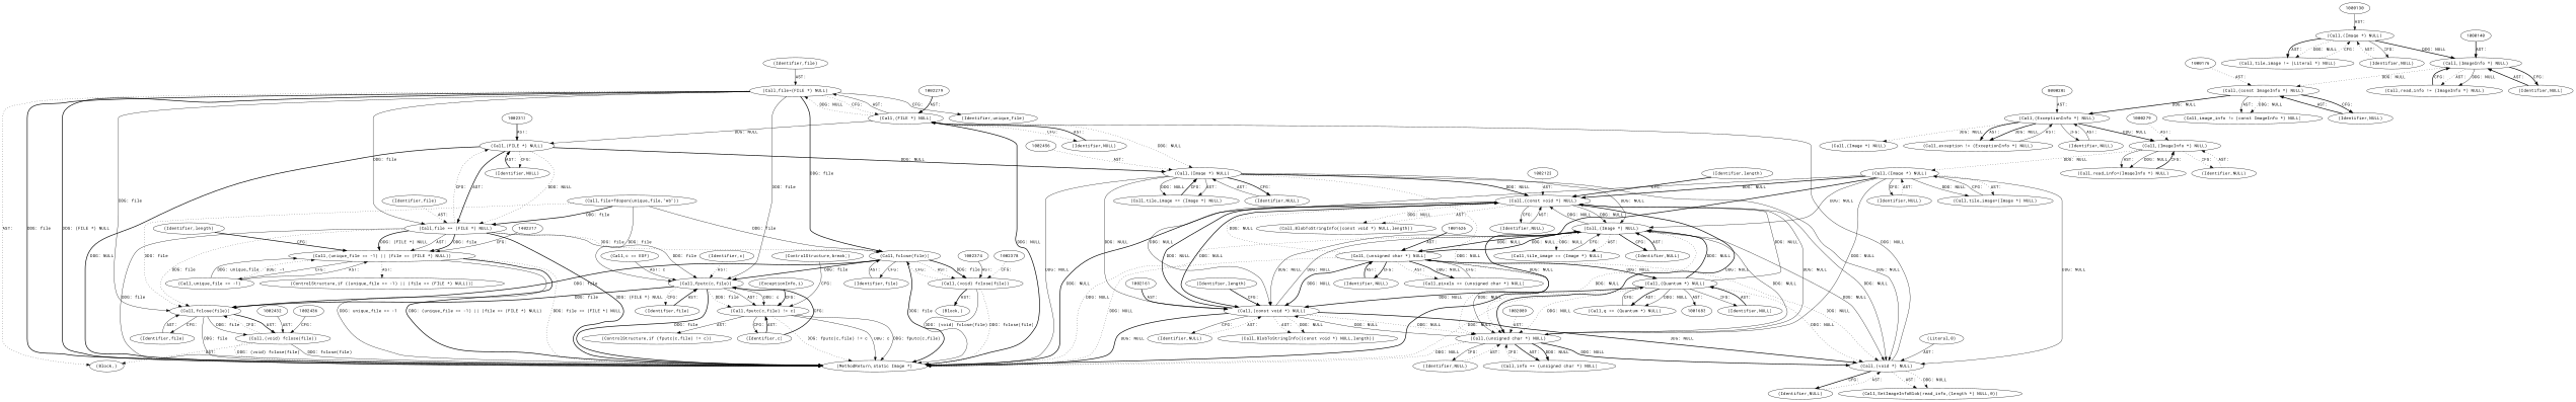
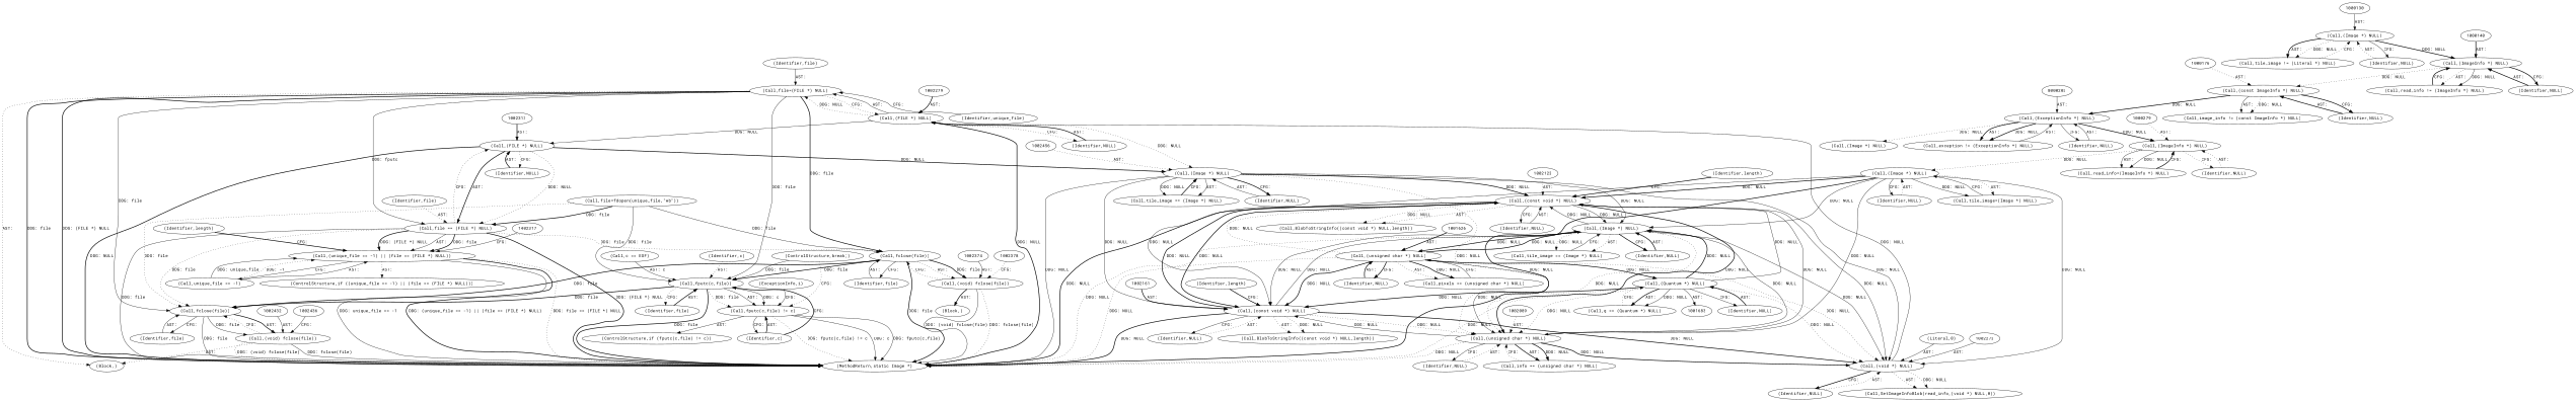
  digraph {
    fontname="Roboto Mono"
    node [fontname="Roboto Mono"]
    edge [fontname="Roboto Mono" style=solid]
    n1 [label="(Call,file=(FILE *) NULL)"]
    n2 [label="(Call,(FILE *) NULL)"]
    n3 [label="(Call,file == (FILE *) NULL)"]
    n4 [label="(Call,fclose(file))"]
    n5 [label="(Call,fputc(c,file))"]
    n6 [label="(Call,fclose(file))"]
    n7 [label="(MethodReturn,static Image *)"]
    n8 [label="(Block,)"]
    n9 [label="(Call,(Image *) NULL)"]
    n10 [label="(Call,(FILE *) NULL)"]
    n11 [label="(Identifier,NULL)"]
    n12 [label="(Call,(unique_file == -1) || (file == (FILE *) NULL))"]
    n13 [label="(Call,(void) fclose(file))"]
    n14 [label="(Identifier,file)"]
    n15 [label="(Call,fputc(c,file) != c)"]
    n16 [label="(Identifier,file)"]
    n17 [label="(Call,(void) fclose(file))"]
    n18 [label="(Identifier,file)"]
    n19 [label="(Call,(void *) NULL)"]
    n20 [label="(Call,(const void *) NULL)"]
    n21 [label="(Call,(Image *) NULL)"]
    n22 [label="(Call,(const void *) NULL)"]
    n23 [label="(Call,(unsigned char *) NULL)"]
    n24 [label="(Call,tile_image == (Image *) NULL)"]
    n25 [label="(Identifier,NULL)"]
    n26 [label="(Identifier,NULL)"]
    n27 [label="(Identifier,NULL)"]
-   n28 [label="(Call,SetImageInfoBlob(read_info,(length *) NULL,0))"]
+   n28 [label="(Call,SetImageInfoBlob(read_info,(void *) NULL,0))"]
    n29 [label="(Call,BlobToStringInfo((const void *) NULL,length))"]
    n30 [label="(Identifier,NULL)"]
    n31 [label="(Call,(unsigned char *) NULL)"]
    n32 [label="(Call,tile_image == (Image *) NULL)"]
    n33 [label="(Identifier,NULL)"]
    n34 [label="(Identifier,NULL)"]
    n35 [label="(Call,BlobToStringInfo((const void *) NULL,length))"]
    n36 [label="(Call,info == (unsigned char *) NULL)"]
    n37 [label="(Identifier,NULL)"]
    n38 [label="(Call,(Quantum *) NULL)"]
    n39 [label="(Identifier,NULL)"]
    n40 [label="(Call,q == (Quantum *) NULL)"]
    1001683
    n42 [label="(Identifier,NULL)"]
    n43 [label="(Call,pixels == (unsigned char *) NULL)"]
    n44 [label="(Call,(Image *) NULL)"]
    n45 [label="(Identifier,NULL)"]
    n46 [label="(Call,tile_image=(Image *) NULL)"]
    n47 [label="(Call,(ImageInfo *) NULL)"]
    n48 [label="(Call,read_info=(ImageInfo *) NULL)"]
    n49 [label="(Identifier,NULL)"]
    n50 [label="(Call,(ExceptionInfo *) NULL)"]
    n51 [label="(Call,(Image *) NULL)"]
    n52 [label="(Call,exception != (ExceptionInfo *) NULL)"]
    n53 [label="(Identifier,NULL)"]
    n54 [label="(Call,(const ImageInfo *) NULL)"]
    n55 [label="(Identifier,NULL)"]
    n56 [label="(Call,image_info != (const ImageInfo *) NULL)"]
    n57 [label="(Call,(ImageInfo *) NULL)"]
    n58 [label="(Identifier,NULL)"]
    n59 [label="(Call,read_info != (ImageInfo *) NULL)"]
    n60 [label="(Call,(Image *) NULL)"]
    n61 [label="(Call,tile_image != (Literal *) NULL)"]
    n62 [label="(Identifier,NULL)"]
    n63 [label="(Call,unique_file == -1)"]
    n64 [label="(ControlStructure,if ((unique_file == -1) || (file == (FILE *) NULL)))"]
    n65 [label="(Block,)"]
    n66 [label="(ControlStructure,if (fputc(c,file) != c))"]
    n67 [label="(Identifier,c)"]
    n68 [label="(Identifier,unique_file)"]
    n69 [label="(Identifier,file)"]
    n70 [label="(ExceptionInfo,i)"]
    n71 [label="(Call,file=fdopen(unique_file,\"wb\"))"]
    n72 [label="(Identifier,length)"]
    n73 [label="(Identifier,length)"]
    n74 [label="(Identifier,file)"]
    n75 [label="(Literal,0)"]
    n76 [label="(ControlStructure,break;)"]
    n77 [label="(Identifier,c)"]
    n78 [label="(Identifier,length)"]
    n79 [label="(Call,c == EOF)"]
    1002279
+   1002273
    1002123
    1001626
    1002161
    1002089
    1002456
    1002313
    n88 [label=1000279]
    n89 [label=8000203]
    1000176
    1000140
    1000130
    n93 [label=1402317]
    1002374
    1002378
    1002432
    1002436
    n1 -> n2 [label="CFG: " style=dotted]
-   n1 -> n3 [label="DDG: file"]
+   n1 -> n3 [label="DDG: fputc"]
    n1 -> n4 [label="DDG: file" style=bold]
    n1 -> n5 [label="DDG: file"]
    n1 -> n6 [label="DDG: file"]
    n1 -> n7 [label="DDG: (FILE *) NULL" style=bold]
    n1 -> n7 [label="DDG: file" style=bold]
    n1 -> n8 [label="AST: " style=dotted]
    n2 -> n1 [label="AST: "]
    n2 -> n1 [label="DDG: NULL" style=dotted]
    n2 -> n7 [label="DDG: NULL" style=bold]
    n2 -> n9 [label="DDG: NULL" style=dotted]
    n2 -> n10 [label="DDG: NULL"]
    n2 -> n11 [label="CFG: " style=dotted]
    n3 -> n4 [label="DDG: file" style=dotted]
-   n3 -> n5 [label="DDG: file"]
+   n76 -> n5 [label="DDG: file"]
    n3 -> n6 [label="DDG: file" style=dotted]
    n3 -> n7 [label="DDG: file"]
    n3 -> n7 [label="DDG: (FILE *) NULL" style=bold]
    n3 -> n10 [label="CFG: " style=dotted]
    n3 -> n12 [label="AST: "]
    n3 -> n12 [label="DDG: file" style=bold]
    n3 -> n12 [label="DDG: (FILE *) NULL" style=bold]
    n4 -> n5 [label="DDG: file" style=bold]
    n4 -> n6 [label="DDG: file" style=bold]
    n4 -> n7 [label="DDG: file" style=bold]
    n4 -> n13 [label="AST: " style=dotted]
    n4 -> n13 [label="DDG: file" style=bold]
    n4 -> n14 [label="CFG: "]
    n5 -> n6 [label="DDG: file" style=bold]
    n5 -> n7 [label="DDG: file" style=bold]
    n5 -> n15 [label="AST: "]
    n5 -> n15 [label="DDG: c"]
    n5 -> n15 [label="DDG: file" style=dotted]
    n5 -> n16 [label="CFG: " style=dotted]
    n6 -> n7 [label="DDG: file"]
    n6 -> n17 [label="AST: " style=bold]
    n6 -> n17 [label="DDG: file"]
    n6 -> n18 [label="CFG: "]
    n9 -> n7 [label="DDG: NULL"]
    n9 -> n19 [label="DDG: NULL"]
    n9 -> n20 [label="DDG: NULL" style=bold]
    n9 -> n21 [label="DDG: NULL"]
    n9 -> n22 [label="DDG: NULL"]
    n9 -> n23 [label="DDG: NULL" style=dotted]
    n9 -> n24 [label="AST: "]
    n9 -> n24 [label="DDG: NULL"]
    n9 -> n25 [label="CFG: " style=bold]
    n10 -> n3 [label="AST: " style=bold]
    n10 -> n3 [label="DDG: NULL" style=dotted]
    n10 -> n7 [label="DDG: NULL" style=bold]
    n10 -> n9 [label="DDG: NULL" style=bold]
    n10 -> n26 [label="CFG: " style=dotted]
    n11 -> n2 [label="AST: " style=bold]
    n12 -> n7 [label="DDG: unique_file == -1"]
    n12 -> n7 [label="DDG: (unique_file == -1) || (file == (FILE *) NULL)" style=bold]
    n12 -> n7 [label="DDG: file == (FILE *) NULL" style=dotted]
    n12 -> n63 [label="CFG: "]
    n12 -> n64 [label="AST: " style=dotted]
    n13 -> n4 [label="CFG: " style=dotted]
    n13 -> n7 [label="DDG: fclose(file)" style=dotted]
    n13 -> n7 [label="DDG: (void) fclose(file)"]
    n13 -> n65 [label="AST: " style=bold]
    n14 -> n4 [label="AST: "]
    n15 -> n7 [label="DDG: fputc(c,file)"]
    n15 -> n7 [label="DDG: fputc(c,file) != c" style=dotted]
    n15 -> n7 [label="DDG: c"]
    n15 -> n66 [label="AST: "]
    n15 -> n67 [label="CFG: "]
    n16 -> n5 [label="AST: " style=bold]
    n17 -> n6 [label="CFG: " style=dotted]
    n17 -> n7 [label="DDG: (void) fclose(file)" style=dotted]
    n17 -> n7 [label="DDG: fclose(file)"]
    n17 -> n8 [label="AST: " style=dotted]
    n18 -> n6 [label="AST: "]
    n19 -> n2 [label="DDG: NULL"]
    n19 -> n27 [label="CFG: " style=bold]
    n19 -> n28 [label="AST: " style=dotted]
    n19 -> n28 [label="DDG: NULL" style=dotted]
    n20 -> n7 [label="DDG: NULL" style=bold]
    n20 -> n19 [label="DDG: NULL"]
    n20 -> n21 [label="DDG: NULL"]
    n20 -> n22 [label="DDG: NULL" style=bold]
    n20 -> n23 [label="DDG: NULL" style=bold]
    n20 -> n29 [label="AST: " style=dotted]
    n20 -> n29 [label="DDG: NULL" style=dotted]
    n20 -> n30 [label="CFG: "]
    n21 -> n7 [label="DDG: NULL" style=dotted]
    n21 -> n19 [label="DDG: NULL"]
    n21 -> n20 [label="DDG: NULL"]
    n21 -> n22 [label="DDG: NULL"]
    n21 -> n23 [label="DDG: NULL" style=dotted]
    n21 -> n31 [label="DDG: NULL" style=bold]
    n21 -> n32 [label="AST: " style=dotted]
    n21 -> n32 [label="DDG: NULL" style=dotted]
    n21 -> n33 [label="CFG: " style=bold]
    n22 -> n7 [label="DDG: NULL" style=bold]
    n22 -> n19 [label="DDG: NULL" style=bold]
    n22 -> n20 [label="DDG: NULL" style=bold]
    n22 -> n21 [label="DDG: NULL"]
    n22 -> n23 [label="DDG: NULL" style=dotted]
    n22 -> n34 [label="CFG: "]
    n22 -> n35 [label="AST: " style=dotted]
    n22 -> n35 [label="DDG: NULL" style=dotted]
    n23 -> n7 [label="DDG: NULL" style=dotted]
    n23 -> n19 [label="DDG: NULL" style=bold]
    n23 -> n20 [label="DDG: NULL"]
    n23 -> n21 [label="DDG: NULL"]
    n23 -> n22 [label="DDG: NULL"]
    n23 -> n36 [label="AST: " style=bold]
    n23 -> n36 [label="DDG: NULL" style=bold]
    n23 -> n37 [label="CFG: "]
    n24 -> n9 [label="CFG: " style=bold]
    n25 -> n9 [label="AST: "]
    n26 -> n10 [label="AST: " style=bold]
    n27 -> n19 [label="AST: " style=dotted]
    n30 -> n20 [label="AST: "]
    n31 -> n7 [label="DDG: NULL" style=dotted]
    n31 -> n19 [label="DDG: NULL" style=dotted]
    n31 -> n20 [label="DDG: NULL" style=dotted]
    n31 -> n21 [label="DDG: NULL" style=bold]
    n31 -> n22 [label="DDG: NULL" style=bold]
    n31 -> n23 [label="DDG: NULL"]
    n31 -> n38 [label="DDG: NULL" style=bold]
    n31 -> n42 [label="CFG: " style=bold]
    n31 -> n43 [label="AST: " style=dotted]
    n31 -> n43 [label="DDG: NULL" style=bold]
    n32 -> n21 [label="CFG: "]
    n33 -> n21 [label="AST: " style=bold]
    n34 -> n22 [label="AST: " style=dotted]
    n36 -> n23 [label="CFG: " style=dotted]
    n37 -> n23 [label="AST: " style=dotted]
    n38 -> n7 [label="DDG: NULL" style=dotted]
    n38 -> n19 [label="DDG: NULL" style=dotted]
    n38 -> n20 [label="DDG: NULL"]
    n38 -> n21 [label="DDG: NULL" style=bold]
    n38 -> n22 [label="DDG: NULL" style=bold]
    n38 -> n23 [label="DDG: NULL" style=dotted]
    n38 -> n39 [label="CFG: "]
    n38 -> n40 [label="AST: " style=bold]
    n38 -> n40 [label="DDG: NULL"]
    n38 -> 1001683 [label="AST: "]
    n39 -> n38 [label="AST: " style=bold]
-   n40 -> n38 [label="CFG: "]
+   n40 -> n38 [label="CFG: " style=dotted]
    n42 -> n31 [label="AST: " style=bold]
    n43 -> n31 [label="CFG: "]
    n44 -> n7 [label="DDG: NULL" style=bold]
    n44 -> n19 [label="DDG: NULL"]
    n44 -> n20 [label="DDG: NULL" style=bold]
    n44 -> n21 [label="DDG: NULL"]
    n44 -> n22 [label="DDG: NULL"]
    n44 -> n23 [label="DDG: NULL"]
    n44 -> n45 [label="CFG: "]
    n44 -> n46 [label="AST: " style=dotted]
    n44 -> n46 [label="DDG: NULL"]
    n45 -> n44 [label="AST: " style=dotted]
    n46 -> n44 [label="CFG: "]
    n47 -> n44 [label="DDG: NULL" style=dotted]
    n47 -> n48 [label="AST: "]
    n47 -> n48 [label="DDG: NULL"]
    n47 -> n49 [label="CFG: " style=dotted]
    n48 -> n47 [label="CFG: " style=bold]
    n49 -> n47 [label="AST: " style=dotted]
    n50 -> n47 [label="DDG: NULL" style=bold]
    n50 -> n51 [label="DDG: NULL" style=dotted]
    n50 -> n52 [label="AST: " style=bold]
    n50 -> n52 [label="DDG: NULL" style=bold]
    n50 -> n53 [label="CFG: "]
    n52 -> n50 [label="AST: "]
    n53 -> n50 [label="AST: "]
    n54 -> n50 [label="DDG: NULL" style=bold]
    n54 -> n55 [label="CFG: " style=bold]
    n54 -> n56 [label="AST: "]
    n54 -> n56 [label="DDG: NULL" style=dotted]
    n55 -> n54 [label="AST: " style=bold]
    n57 -> n54 [label="DDG: NULL" style=dotted]
    n57 -> n58 [label="CFG: " style=bold]
    n57 -> n59 [label="AST: " style=dotted]
    n57 -> n59 [label="DDG: NULL"]
    n58 -> n57 [label="AST: " style=bold]
    n59 -> n57 [label="CFG: " style=bold]
    n60 -> n57 [label="DDG: NULL" style=bold]
    n60 -> n61 [label="AST: " style=bold]
    n60 -> n61 [label="DDG: NULL" style=dotted]
    n60 -> n62 [label="CFG: "]
    n61 -> n60 [label="CFG: " style=dotted]
    n62 -> n60 [label="AST: " style=dotted]
    n63 -> n12 [label="AST: "]
    n63 -> n12 [label="DDG: unique_file"]
    n63 -> n12 [label="DDG: -1" style=dotted]
    n67 -> n5 [label="CFG: " style=bold]
    n67 -> n15 [label="AST: " style=bold]
-   n1 -> n68 [label="CFG: "]
+   n68 -> n1 [label="CFG: "]
    n69 -> n3 [label="AST: " style=dotted]
-   n70 -> n15 [label="CFG: " style=bold]
+   n70 -> n15 [label="CFG: "]
    n71 -> n3 [label="DDG: file" style=bold]
    n71 -> n4 [label="DDG: file"]
    n71 -> n5 [label="DDG: file"]
    n71 -> n6 [label="DDG: file" style=dotted]
    n72 -> n22 [label="CFG: " style=bold]
    n73 -> n12 [label="CFG: " style=bold]
    n74 -> n1 [label="AST: "]
    n75 -> n19 [label="AST: "]
-   n76 -> n15 [label="CFG: "]
+   n76 -> n15 [label="CFG: " style=dotted]
    n77 -> n5 [label="AST: " style=dotted]
    n78 -> n20 [label="CFG: " style=bold]
    n79 -> n5 [label="AST: c"]
    1002279 -> n2 [label="AST: " style=bold]
+   1002273 -> n19 [label="AST: "]
    1002123 -> n20 [label="AST: " style=dotted]
    1001626 -> n31 [label="AST: " style=bold]
    1002161 -> n22 [label="AST: " style=bold]
    1002089 -> n23 [label="AST: " style=dotted]
    1002456 -> n9 [label="AST: " style=dotted]
    1002313 -> n10 [label="AST: " style=bold]
    n88 -> n47 [label="AST: " style=dotted]
    n89 -> n50 [label="AST: "]
    1000176 -> n54 [label="AST: " style=dotted]
    1000140 -> n57 [label="AST: " style=bold]
    1000130 -> n60 [label="AST: "]
    n93 -> n12 [label="CFG: "]
    1002374 -> n13 [label="AST: "]
    1002378 -> n13 [label="CFG: " style=dotted]
    1002432 -> n17 [label="AST: "]
    1002436 -> n17 [label="CFG: "]
  }
